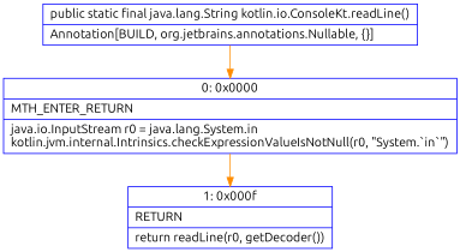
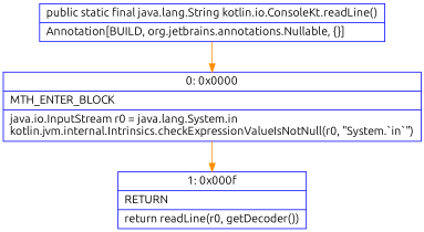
  digraph {
    fontname=Ubuntu
    node [shape=record color=blue fontname=Ubuntu]
    edge [color=darkorange fontname=Ubuntu]
-   n1 [label="{0\:\ 0x0000|MTH_ENTER_RETURN\l|java.io.InputStream r0 = java.lang.System.in\lkotlin.jvm.internal.Intrinsics.checkExpressionValueIsNotNull(r0, \"System.`in`\")\l}"]
+   n1 [label="{0\:\ 0x0000|MTH_ENTER_BLOCK\l|java.io.InputStream r0 = java.lang.System.in\lkotlin.jvm.internal.Intrinsics.checkExpressionValueIsNotNull(r0, \"System.`in`\")\l}"]
    n2 [label="{1\:\ 0x000f|RETURN\l|return readLine(r0, getDecoder())\l}"]
    n3 [label="{public static final java.lang.String kotlin.io.ConsoleKt.readLine()  | Annotation[BUILD, org.jetbrains.annotations.Nullable, \{\}]\l}"]
    n1 -> n2
    n3 -> n1
  }
